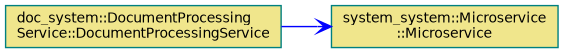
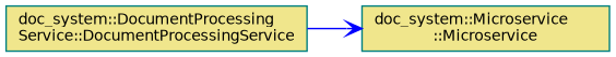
  digraph {
    rankdir=LR
    node [color=teal fillcolor=khaki fontname=Helvetica fontsize=10 shape=box style=filled]
    n1 [fontcolor=black height=0.2 label="doc_system::DocumentProcessing\lService::DocumentProcessingService" width=0.4]
-   n2 [height=0.2 label="system_system::Microservice\l::Microservice" width=0.4]
+   n2 [height=0.2 label="doc_system::Microservice\l::Microservice" width=0.4]
    n1 -> n2 [color=blue fontname=Helvetica fontsize=10 labelfontname=Helvetica labelfontsize=10 style=solid arrowhead=vee]
  }
